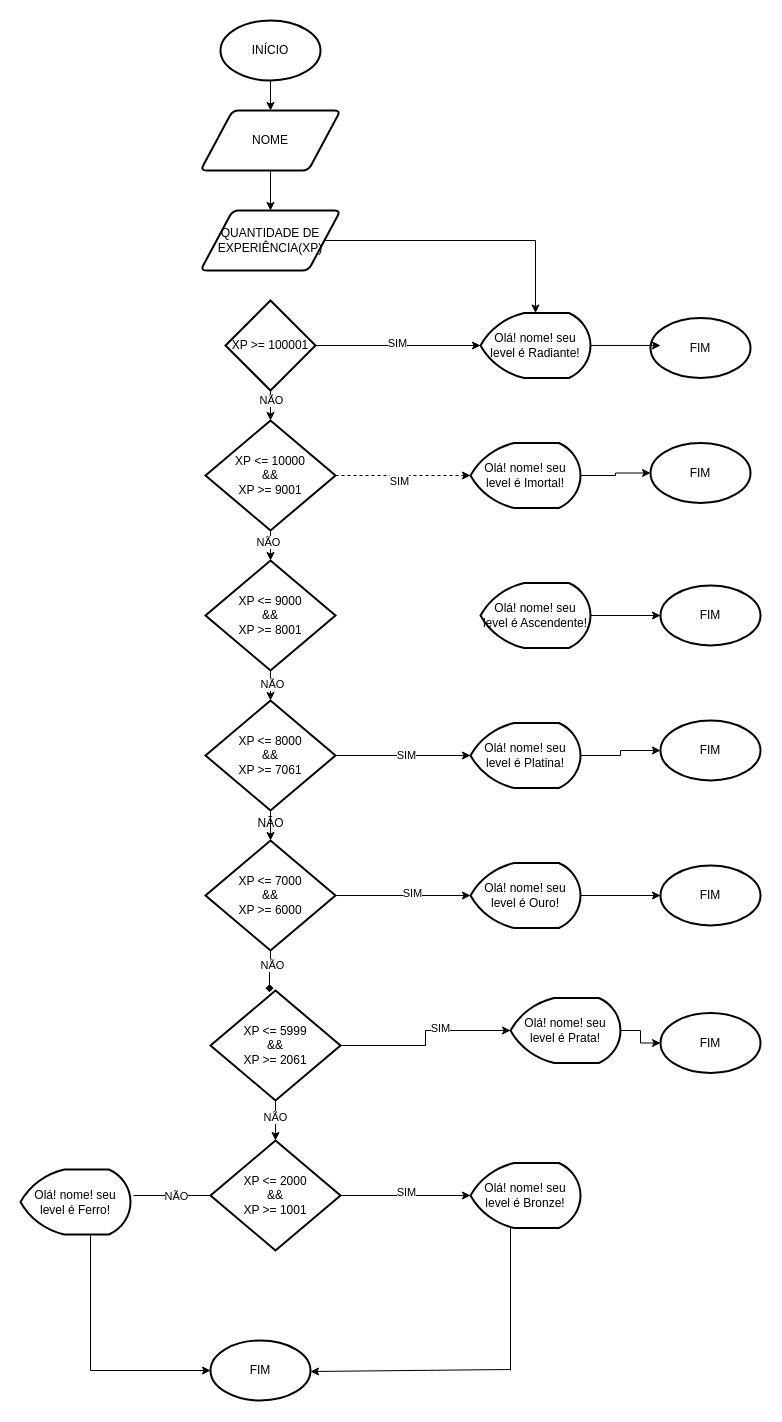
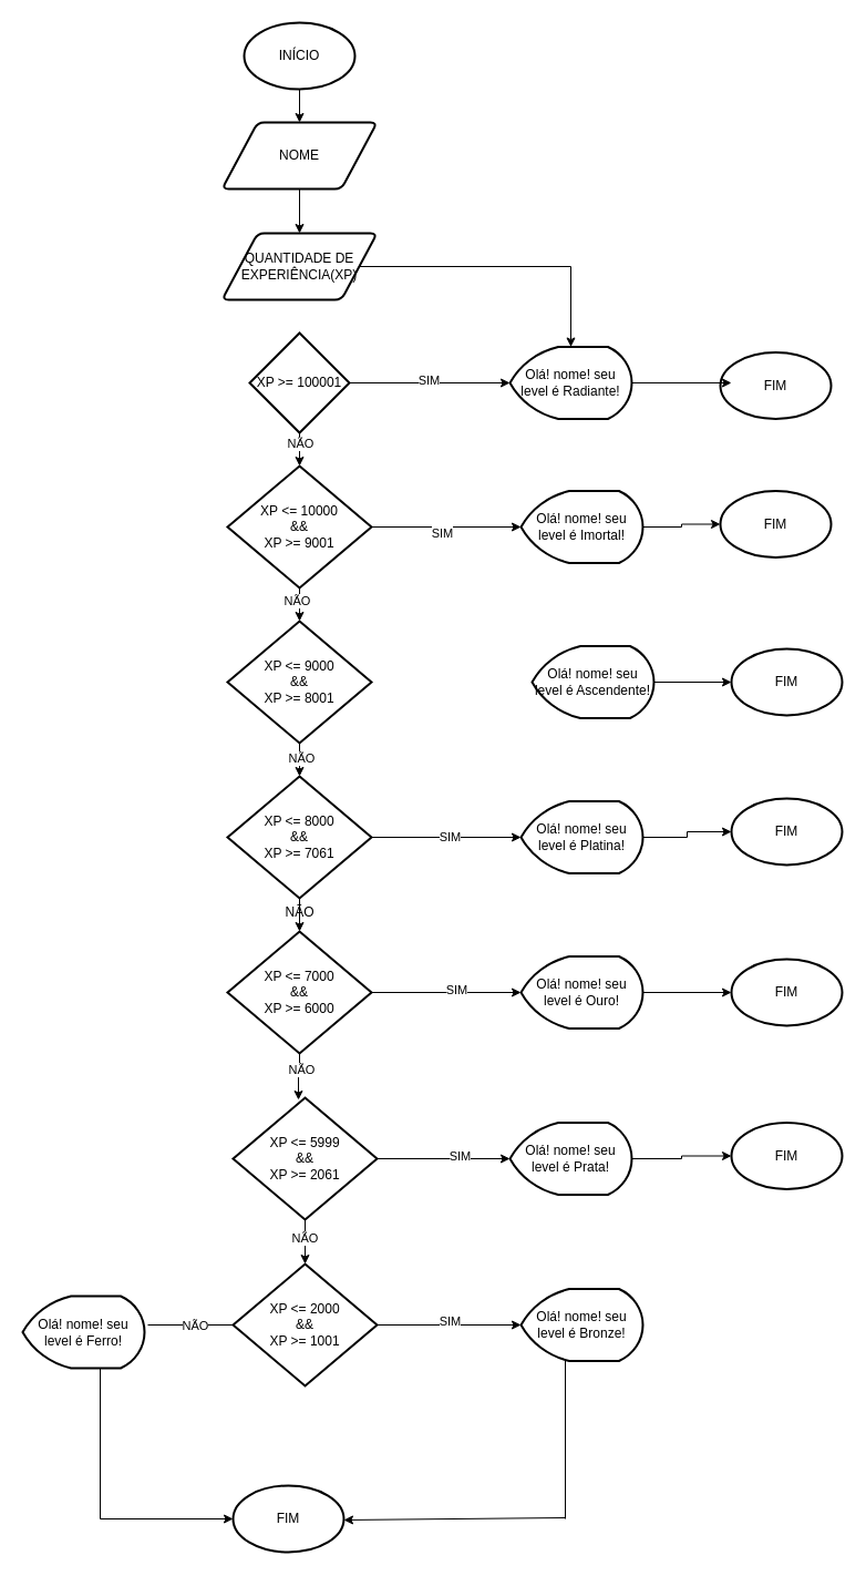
  <mxCell id="0" />
  <mxCell id="1" parent="0" />
  <mxCell id="2" style="edgeStyle=orthogonalEdgeStyle;rounded=0;orthogonalLoop=1;jettySize=auto;html=1;entryX=0.5;entryY=0;entryDx=0;entryDy=0;" edge="1" parent="1" source="3" target="6"><mxGeometry relative="1" as="geometry" /></mxCell>
  <mxCell id="3" value="INÍCIO" style="strokeWidth=2;html=1;shape=mxgraph.flowchart.start_1;whiteSpace=wrap;" vertex="1" parent="1"><mxGeometry x="220" y="20" width="100" height="60" as="geometry" /></mxCell>
  <mxCell id="4" value="QUANTIDADE DE EXPERIÊNCIA(XP)" style="shape=parallelogram;html=1;strokeWidth=2;perimeter=parallelogramPerimeter;whiteSpace=wrap;rounded=1;arcSize=12;size=0.23;" vertex="1" parent="1"><mxGeometry x="200" y="210" width="140" height="60" as="geometry" /></mxCell>
  <mxCell id="5" style="edgeStyle=orthogonalEdgeStyle;rounded=0;orthogonalLoop=1;jettySize=auto;html=1;entryX=0.5;entryY=0;entryDx=0;entryDy=0;" edge="1" parent="1" source="6" target="4"><mxGeometry relative="1" as="geometry" /></mxCell>
  <mxCell id="6" value="NOME" style="shape=parallelogram;html=1;strokeWidth=2;perimeter=parallelogramPerimeter;whiteSpace=wrap;rounded=1;arcSize=12;size=0.23;" vertex="1" parent="1"><mxGeometry x="200" y="110" width="140" height="60" as="geometry" /></mxCell>
  <mxCell id="7" style="edgeStyle=orthogonalEdgeStyle;rounded=0;orthogonalLoop=1;jettySize=auto;html=1;entryX=0;entryY=0.5;entryDx=0;entryDy=0;entryPerimeter=0;" edge="1" parent="1" source="9" target="17"><mxGeometry relative="1" as="geometry"><mxPoint x="490" y="340" as="targetPoint" /></mxGeometry></mxCell>
  <mxCell id="8" value="SIM" style="edgeLabel;html=1;align=center;verticalAlign=middle;resizable=0;points=[];" vertex="1" connectable="0" parent="7"><mxGeometry x="-0.018" y="3" relative="1" as="geometry"><mxPoint as="offset" /></mxGeometry></mxCell>
  <mxCell id="9" value="XP &amp;gt;= 100001" style="strokeWidth=2;html=1;shape=mxgraph.flowchart.decision;whiteSpace=wrap;" vertex="1" parent="1"><mxGeometry x="225" y="300" width="90" height="90" as="geometry" /></mxCell>
  <mxCell id="10" value="XP &amp;lt;= 10000&lt;div&gt;&amp;amp;&amp;amp;&lt;/div&gt;&lt;div&gt;XP &amp;gt;= 9001&lt;/div&gt;" style="strokeWidth=2;html=1;shape=mxgraph.flowchart.decision;whiteSpace=wrap;" vertex="1" parent="1"><mxGeometry x="205" y="420" width="130" height="110" as="geometry" /></mxCell>
  <mxCell id="11" value="XP &amp;lt;= 9000&lt;div&gt;&amp;amp;&amp;amp;&lt;/div&gt;&lt;div&gt;XP &amp;gt;= 8001&lt;/div&gt;" style="strokeWidth=2;html=1;shape=mxgraph.flowchart.decision;whiteSpace=wrap;" vertex="1" parent="1"><mxGeometry x="205" y="560" width="130" height="110" as="geometry" /></mxCell>
  <mxCell id="12" value="XP &amp;lt;= 8000&lt;div&gt;&amp;amp;&amp;amp;&lt;/div&gt;&lt;div&gt;XP &amp;gt;= 7061&lt;/div&gt;" style="strokeWidth=2;html=1;shape=mxgraph.flowchart.decision;whiteSpace=wrap;" vertex="1" parent="1"><mxGeometry x="205" y="700" width="130" height="110" as="geometry" /></mxCell>
  <mxCell id="13" value="XP &amp;lt;= 7000&lt;div&gt;&amp;amp;&amp;amp;&lt;/div&gt;&lt;div&gt;XP &amp;gt;= 6000&lt;/div&gt;" style="strokeWidth=2;html=1;shape=mxgraph.flowchart.decision;whiteSpace=wrap;" vertex="1" parent="1"><mxGeometry x="205" y="840" width="130" height="110" as="geometry" /></mxCell>
  <mxCell id="14" value="XP &amp;lt;= 5999&lt;div&gt;&amp;amp;&amp;amp;&lt;/div&gt;&lt;div&gt;XP &amp;gt;= 2061&lt;/div&gt;" style="strokeWidth=2;html=1;shape=mxgraph.flowchart.decision;whiteSpace=wrap;" vertex="1" parent="1"><mxGeometry x="210" y="990" width="130" height="110" as="geometry" /></mxCell>
  <mxCell id="15" value="XP &amp;lt;= 2000&lt;div&gt;&amp;amp;&amp;amp;&lt;/div&gt;&lt;div&gt;XP &amp;gt;= 1001&lt;/div&gt;" style="strokeWidth=2;html=1;shape=mxgraph.flowchart.decision;whiteSpace=wrap;" vertex="1" parent="1"><mxGeometry x="210" y="1140" width="130" height="110" as="geometry" /></mxCell>
  <mxCell id="16" style="edgeStyle=orthogonalEdgeStyle;rounded=0;orthogonalLoop=1;jettySize=auto;html=1;" edge="1" parent="1" source="4" target="17"><mxGeometry relative="1" as="geometry" /></mxCell>
- <mxCell id="17" value="Olá! nome! seu level é Radiante!" style="strokeWidth=2;html=1;shape=mxgraph.flowchart.display;whiteSpace=wrap;" vertex="1" parent="1"><mxGeometry x="480" y="312.5" width="110" height="65" as="geometry" /></mxCell>
+ <mxCell id="17" value="Olá! nome! seu level é Radiante!" style="strokeWidth=2;html=1;shape=mxgraph.flowchart.display;whiteSpace=wrap;" vertex="1" parent="1"><mxGeometry x="460" y="312.5" width="110" height="65" as="geometry" /></mxCell>
  <mxCell id="18" style="edgeStyle=orthogonalEdgeStyle;rounded=0;orthogonalLoop=1;jettySize=auto;html=1;entryX=0.5;entryY=0;entryDx=0;entryDy=0;entryPerimeter=0;" edge="1" parent="1" source="9" target="10"><mxGeometry relative="1" as="geometry" /></mxCell>
  <mxCell id="19" value="NÃO" style="edgeLabel;html=1;align=center;verticalAlign=middle;resizable=0;points=[];" vertex="1" connectable="0" parent="18"><mxGeometry x="-0.64" relative="1" as="geometry"><mxPoint as="offset" /></mxGeometry></mxCell>
  <mxCell id="20" value="Olá! nome! seu level é Imortal!" style="strokeWidth=2;html=1;shape=mxgraph.flowchart.display;whiteSpace=wrap;" vertex="1" parent="1"><mxGeometry x="470" y="442.5" width="110" height="65" as="geometry" /></mxCell>
- <mxCell id="21" style="edgeStyle=orthogonalEdgeStyle;rounded=0;orthogonalLoop=1;jettySize=auto;html=1;entryX=0;entryY=0.5;entryDx=0;entryDy=0;entryPerimeter=0;dashed=1;" edge="1" parent="1" source="10" target="20"><mxGeometry relative="1" as="geometry" /></mxCell>
+ <mxCell id="21" style="edgeStyle=orthogonalEdgeStyle;rounded=0;orthogonalLoop=1;jettySize=auto;html=1;entryX=0;entryY=0.5;entryDx=0;entryDy=0;entryPerimeter=0;" edge="1" parent="1" source="10" target="20"><mxGeometry relative="1" as="geometry" /></mxCell>
  <mxCell id="22" value="SIM" style="edgeLabel;html=1;align=center;verticalAlign=middle;resizable=0;points=[];" vertex="1" connectable="0" parent="21"><mxGeometry x="-0.067" y="-5" relative="1" as="geometry"><mxPoint as="offset" /></mxGeometry></mxCell>
  <mxCell id="23" style="edgeStyle=orthogonalEdgeStyle;rounded=0;orthogonalLoop=1;jettySize=auto;html=1;entryX=0.5;entryY=0;entryDx=0;entryDy=0;entryPerimeter=0;" edge="1" parent="1" source="10" target="11"><mxGeometry relative="1" as="geometry" /></mxCell>
  <mxCell id="24" value="NÃO" style="edgeLabel;html=1;align=center;verticalAlign=middle;resizable=0;points=[];" vertex="1" connectable="0" parent="23"><mxGeometry x="0.24" y="-3" relative="1" as="geometry"><mxPoint as="offset" /></mxGeometry></mxCell>
  <mxCell id="25" value="Olá! nome! seu level é Ascendente!" style="strokeWidth=2;html=1;shape=mxgraph.flowchart.display;whiteSpace=wrap;" vertex="1" parent="1"><mxGeometry x="480" y="582.5" width="110" height="65" as="geometry" /></mxCell>
  <mxCell id="26" style="edgeStyle=orthogonalEdgeStyle;rounded=0;orthogonalLoop=1;jettySize=auto;html=1;entryX=0.5;entryY=0;entryDx=0;entryDy=0;entryPerimeter=0;" edge="1" parent="1" source="11" target="12"><mxGeometry relative="1" as="geometry" /></mxCell>
  <mxCell id="27" value="NÃO" style="edgeLabel;html=1;align=center;verticalAlign=middle;resizable=0;points=[];" vertex="1" connectable="0" parent="26"><mxGeometry x="0.32" y="1" relative="1" as="geometry"><mxPoint as="offset" /></mxGeometry></mxCell>
  <mxCell id="28" value="Olá! nome! seu level é Platina!" style="strokeWidth=2;html=1;shape=mxgraph.flowchart.display;whiteSpace=wrap;" vertex="1" parent="1"><mxGeometry x="470" y="722.5" width="110" height="65" as="geometry" /></mxCell>
  <mxCell id="29" style="edgeStyle=orthogonalEdgeStyle;rounded=0;orthogonalLoop=1;jettySize=auto;html=1;entryX=0;entryY=0.5;entryDx=0;entryDy=0;entryPerimeter=0;" edge="1" parent="1" source="12" target="28"><mxGeometry relative="1" as="geometry" /></mxCell>
  <mxCell id="30" value="SIM" style="edgeLabel;html=1;align=center;verticalAlign=middle;resizable=0;points=[];" vertex="1" connectable="0" parent="29"><mxGeometry x="0.037" y="1" relative="1" as="geometry"><mxPoint as="offset" /></mxGeometry></mxCell>
  <mxCell id="31" style="edgeStyle=orthogonalEdgeStyle;rounded=0;orthogonalLoop=1;jettySize=auto;html=1;entryX=0.5;entryY=0;entryDx=0;entryDy=0;entryPerimeter=0;" edge="1" parent="1" source="12" target="13"><mxGeometry relative="1" as="geometry" /></mxCell>
  <mxCell id="32" value="NÃO" style="text;html=1;align=center;verticalAlign=middle;resizable=0;points=[];autosize=1;strokeColor=none;fillColor=none;" vertex="1" parent="1"><mxGeometry x="245" y="808" width="50" height="30" as="geometry" /></mxCell>
  <mxCell id="33" value="Olá! nome! seu level é Ouro!" style="strokeWidth=2;html=1;shape=mxgraph.flowchart.display;whiteSpace=wrap;" vertex="1" parent="1"><mxGeometry x="470" y="862.5" width="110" height="65" as="geometry" /></mxCell>
  <mxCell id="34" style="edgeStyle=orthogonalEdgeStyle;rounded=0;orthogonalLoop=1;jettySize=auto;html=1;entryX=0;entryY=0.5;entryDx=0;entryDy=0;entryPerimeter=0;" edge="1" parent="1" source="13" target="33"><mxGeometry relative="1" as="geometry" /></mxCell>
  <mxCell id="35" value="SIM" style="edgeLabel;html=1;align=center;verticalAlign=middle;resizable=0;points=[];" vertex="1" connectable="0" parent="34"><mxGeometry x="0.126" y="3" relative="1" as="geometry"><mxPoint as="offset" /></mxGeometry></mxCell>
- <mxCell id="36" style="edgeStyle=orthogonalEdgeStyle;rounded=0;orthogonalLoop=1;jettySize=auto;html=1;entryX=0.454;entryY=0.018;entryDx=0;entryDy=0;entryPerimeter=0;endArrow=diamond;" edge="1" parent="1" source="13" target="14"><mxGeometry relative="1" as="geometry" /></mxCell>
+ <mxCell id="36" style="edgeStyle=orthogonalEdgeStyle;rounded=0;orthogonalLoop=1;jettySize=auto;html=1;entryX=0.454;entryY=0.018;entryDx=0;entryDy=0;entryPerimeter=0;" edge="1" parent="1" source="13" target="14"><mxGeometry relative="1" as="geometry" /></mxCell>
  <mxCell id="37" value="NÃO" style="edgeLabel;html=1;align=center;verticalAlign=middle;resizable=0;points=[];" vertex="1" connectable="0" parent="36"><mxGeometry x="-0.348" y="1" relative="1" as="geometry"><mxPoint as="offset" /></mxGeometry></mxCell>
- <mxCell id="38" value="Olá! nome! seu level é Prata!" style="strokeWidth=2;html=1;shape=mxgraph.flowchart.display;whiteSpace=wrap;" vertex="1" parent="1"><mxGeometry x="510" y="997.5" width="110" height="65" as="geometry" /></mxCell>
+ <mxCell id="38" value="Olá! nome! seu level é Prata!" style="strokeWidth=2;html=1;shape=mxgraph.flowchart.display;whiteSpace=wrap;" vertex="1" parent="1"><mxGeometry x="460" y="1012.5" width="110" height="65" as="geometry" /></mxCell>
  <mxCell id="39" style="edgeStyle=orthogonalEdgeStyle;rounded=0;orthogonalLoop=1;jettySize=auto;html=1;entryX=0;entryY=0.5;entryDx=0;entryDy=0;entryPerimeter=0;" edge="1" parent="1" source="14" target="38"><mxGeometry relative="1" as="geometry" /></mxCell>
  <mxCell id="40" value="SIM" style="edgeLabel;html=1;align=center;verticalAlign=middle;resizable=0;points=[];" vertex="1" connectable="0" parent="39"><mxGeometry x="0.233" y="3" relative="1" as="geometry"><mxPoint as="offset" /></mxGeometry></mxCell>
  <mxCell id="41" style="edgeStyle=orthogonalEdgeStyle;rounded=0;orthogonalLoop=1;jettySize=auto;html=1;entryX=0.5;entryY=0;entryDx=0;entryDy=0;entryPerimeter=0;" edge="1" parent="1" source="14" target="15"><mxGeometry relative="1" as="geometry" /></mxCell>
  <mxCell id="42" value="NÃO" style="edgeLabel;html=1;align=center;verticalAlign=middle;resizable=0;points=[];" vertex="1" connectable="0" parent="41"><mxGeometry x="-0.2" y="-1" relative="1" as="geometry"><mxPoint as="offset" /></mxGeometry></mxCell>
  <mxCell id="43" value="Olá! nome! seu level é Bronze!" style="strokeWidth=2;html=1;shape=mxgraph.flowchart.display;whiteSpace=wrap;" vertex="1" parent="1"><mxGeometry x="470" y="1162.5" width="110" height="65" as="geometry" /></mxCell>
  <mxCell id="44" style="edgeStyle=orthogonalEdgeStyle;rounded=0;orthogonalLoop=1;jettySize=auto;html=1;entryX=0;entryY=0.5;entryDx=0;entryDy=0;entryPerimeter=0;" edge="1" parent="1" source="15" target="43"><mxGeometry relative="1" as="geometry" /></mxCell>
  <mxCell id="45" value="SIM" style="edgeLabel;html=1;align=center;verticalAlign=middle;resizable=0;points=[];" vertex="1" connectable="0" parent="44"><mxGeometry y="4" relative="1" as="geometry"><mxPoint as="offset" /></mxGeometry></mxCell>
  <mxCell id="46" value="Olá! nome! seu level é Ferro!" style="strokeWidth=2;html=1;shape=mxgraph.flowchart.display;whiteSpace=wrap;" vertex="1" parent="1"><mxGeometry x="20" y="1169" width="110" height="65" as="geometry" /></mxCell>
  <mxCell id="47" style="edgeStyle=orthogonalEdgeStyle;rounded=0;orthogonalLoop=1;jettySize=auto;html=1;entryX=1.027;entryY=0.4;entryDx=0;entryDy=0;entryPerimeter=0;endArrow=none;" edge="1" parent="1" source="15" target="46"><mxGeometry relative="1" as="geometry" /></mxCell>
  <mxCell id="48" value="NÃO" style="edgeLabel;html=1;align=center;verticalAlign=middle;resizable=0;points=[];" vertex="1" connectable="0" parent="47"><mxGeometry x="-0.091" relative="1" as="geometry"><mxPoint as="offset" /></mxGeometry></mxCell>
  <mxCell id="49" value="FIM" style="strokeWidth=2;html=1;shape=mxgraph.flowchart.start_1;whiteSpace=wrap;" vertex="1" parent="1"><mxGeometry x="650" y="317.5" width="100" height="60" as="geometry" /></mxCell>
  <mxCell id="50" style="edgeStyle=orthogonalEdgeStyle;rounded=0;orthogonalLoop=1;jettySize=auto;html=1;entryX=0.1;entryY=0.458;entryDx=0;entryDy=0;entryPerimeter=0;" edge="1" parent="1" source="17" target="49"><mxGeometry relative="1" as="geometry" /></mxCell>
  <mxCell id="51" value="FIM" style="strokeWidth=2;html=1;shape=mxgraph.flowchart.start_1;whiteSpace=wrap;" vertex="1" parent="1"><mxGeometry x="650" y="442.5" width="100" height="60" as="geometry" /></mxCell>
  <mxCell id="52" style="edgeStyle=orthogonalEdgeStyle;rounded=0;orthogonalLoop=1;jettySize=auto;html=1;entryX=0;entryY=0.5;entryDx=0;entryDy=0;entryPerimeter=0;" edge="1" parent="1" source="20" target="51"><mxGeometry relative="1" as="geometry" /></mxCell>
  <mxCell id="53" value="FIM" style="strokeWidth=2;html=1;shape=mxgraph.flowchart.start_1;whiteSpace=wrap;" vertex="1" parent="1"><mxGeometry x="660" y="585" width="100" height="60" as="geometry" /></mxCell>
  <mxCell id="54" style="edgeStyle=orthogonalEdgeStyle;rounded=0;orthogonalLoop=1;jettySize=auto;html=1;entryX=0;entryY=0.5;entryDx=0;entryDy=0;entryPerimeter=0;" edge="1" parent="1" source="25" target="53"><mxGeometry relative="1" as="geometry" /></mxCell>
  <mxCell id="55" value="FIM" style="strokeWidth=2;html=1;shape=mxgraph.flowchart.start_1;whiteSpace=wrap;" vertex="1" parent="1"><mxGeometry x="660" y="720" width="100" height="60" as="geometry" /></mxCell>
  <mxCell id="56" style="edgeStyle=orthogonalEdgeStyle;rounded=0;orthogonalLoop=1;jettySize=auto;html=1;entryX=0;entryY=0.5;entryDx=0;entryDy=0;entryPerimeter=0;" edge="1" parent="1" source="28" target="55"><mxGeometry relative="1" as="geometry" /></mxCell>
  <mxCell id="57" value="FIM" style="strokeWidth=2;html=1;shape=mxgraph.flowchart.start_1;whiteSpace=wrap;" vertex="1" parent="1"><mxGeometry x="660" y="865" width="100" height="60" as="geometry" /></mxCell>
  <mxCell id="58" style="edgeStyle=orthogonalEdgeStyle;rounded=0;orthogonalLoop=1;jettySize=auto;html=1;entryX=0;entryY=0.5;entryDx=0;entryDy=0;entryPerimeter=0;" edge="1" parent="1" source="33" target="57"><mxGeometry relative="1" as="geometry" /></mxCell>
  <mxCell id="59" value="FIM" style="strokeWidth=2;html=1;shape=mxgraph.flowchart.start_1;whiteSpace=wrap;" vertex="1" parent="1"><mxGeometry x="660" y="1012.5" width="100" height="60" as="geometry" /></mxCell>
  <mxCell id="60" style="edgeStyle=orthogonalEdgeStyle;rounded=0;orthogonalLoop=1;jettySize=auto;html=1;entryX=0;entryY=0.5;entryDx=0;entryDy=0;entryPerimeter=0;" edge="1" parent="1" source="38" target="59"><mxGeometry relative="1" as="geometry" /></mxCell>
  <mxCell id="61" value="FIM" style="strokeWidth=2;html=1;shape=mxgraph.flowchart.start_1;whiteSpace=wrap;" vertex="1" parent="1"><mxGeometry x="210" y="1340" width="100" height="60" as="geometry" /></mxCell>
  <mxCell id="62" value="" style="endArrow=none;html=1;rounded=0;" edge="1" parent="1"><mxGeometry width="50" height="50" relative="1" as="geometry"><mxPoint x="510" y="1227.5" as="sourcePoint" /><mxPoint x="510" y="1370" as="targetPoint" /></mxGeometry></mxCell>
  <mxCell id="63" value="" style="endArrow=classic;html=1;rounded=0;entryX=1;entryY=0.367;entryDx=0;entryDy=0;entryPerimeter=0;" edge="1" parent="1"><mxGeometry width="50" height="50" relative="1" as="geometry"><mxPoint x="510" y="1368.99" as="sourcePoint" /><mxPoint x="310" y="1371.01" as="targetPoint" /></mxGeometry></mxCell>
  <mxCell id="64" value="" style="endArrow=none;html=1;rounded=0;" edge="1" parent="1"><mxGeometry width="50" height="50" relative="1" as="geometry"><mxPoint x="90" y="1234" as="sourcePoint" /><mxPoint x="90" y="1370" as="targetPoint" /></mxGeometry></mxCell>
  <mxCell id="65" value="" style="endArrow=classic;html=1;rounded=0;entryX=0;entryY=0.5;entryDx=0;entryDy=0;entryPerimeter=0;" edge="1" parent="1" target="61"><mxGeometry width="50" height="50" relative="1" as="geometry"><mxPoint x="90" y="1370" as="sourcePoint" /><mxPoint x="-100" y="1371" as="targetPoint" /></mxGeometry></mxCell>
